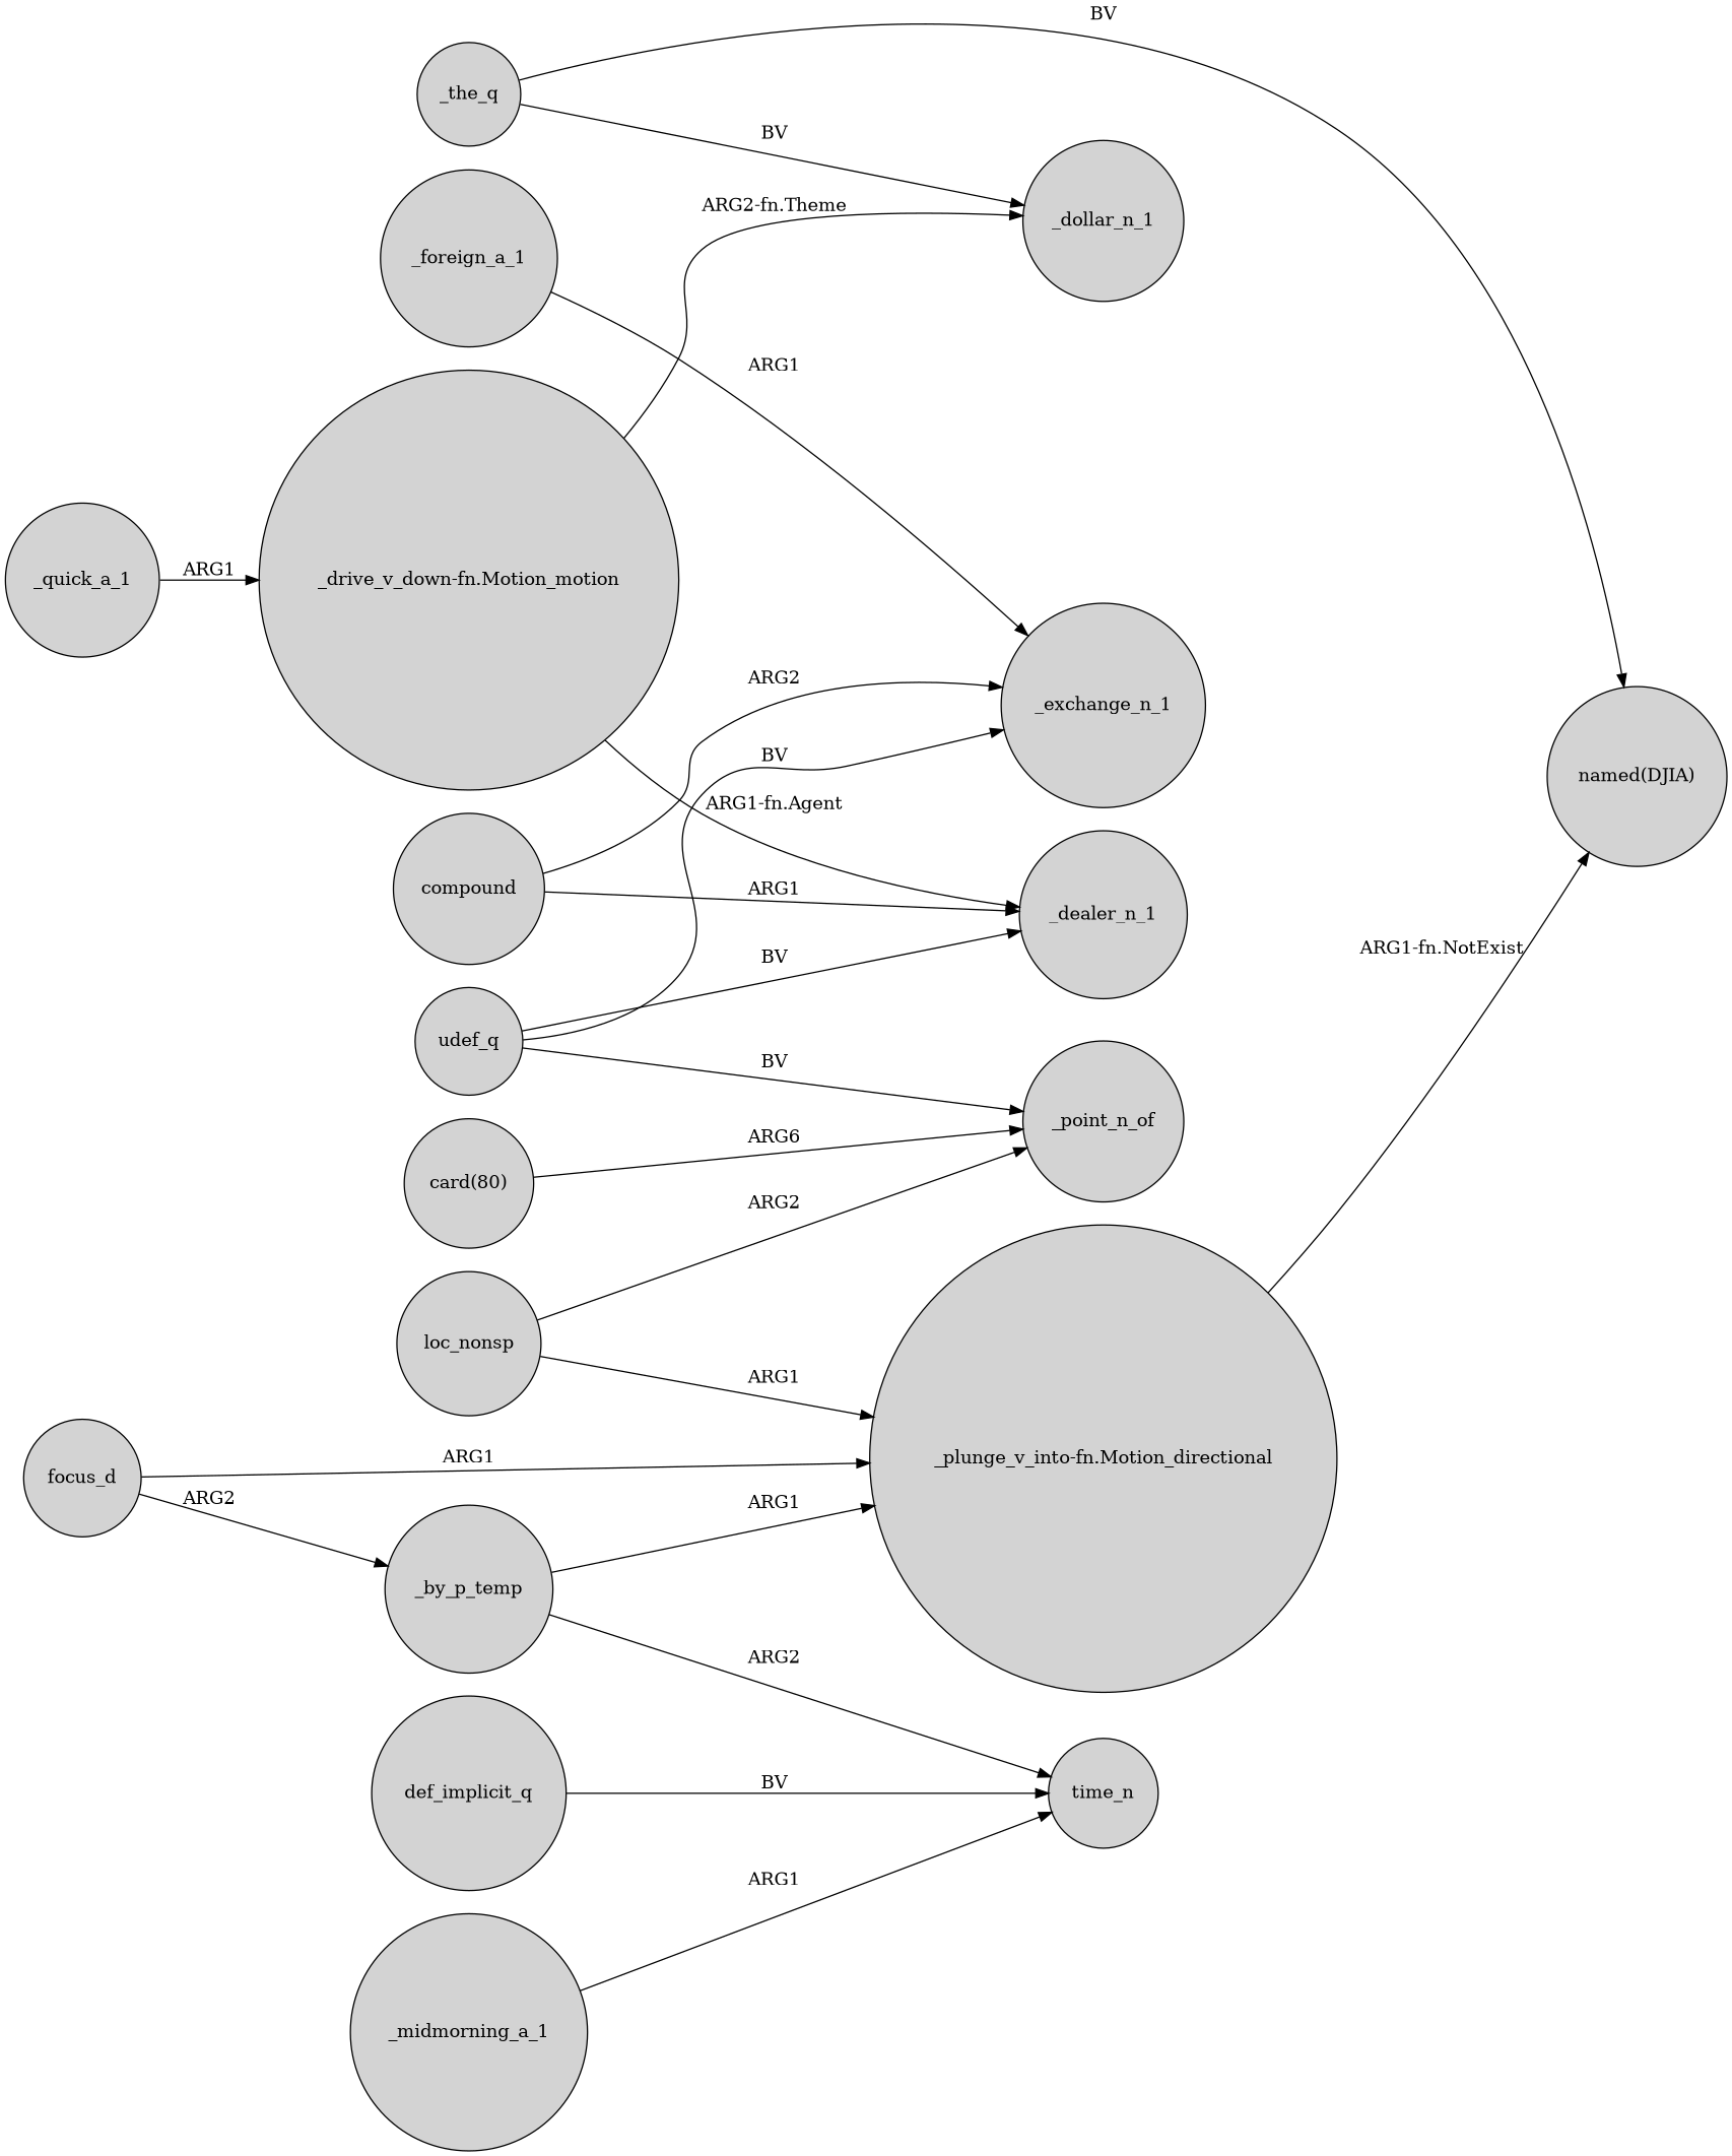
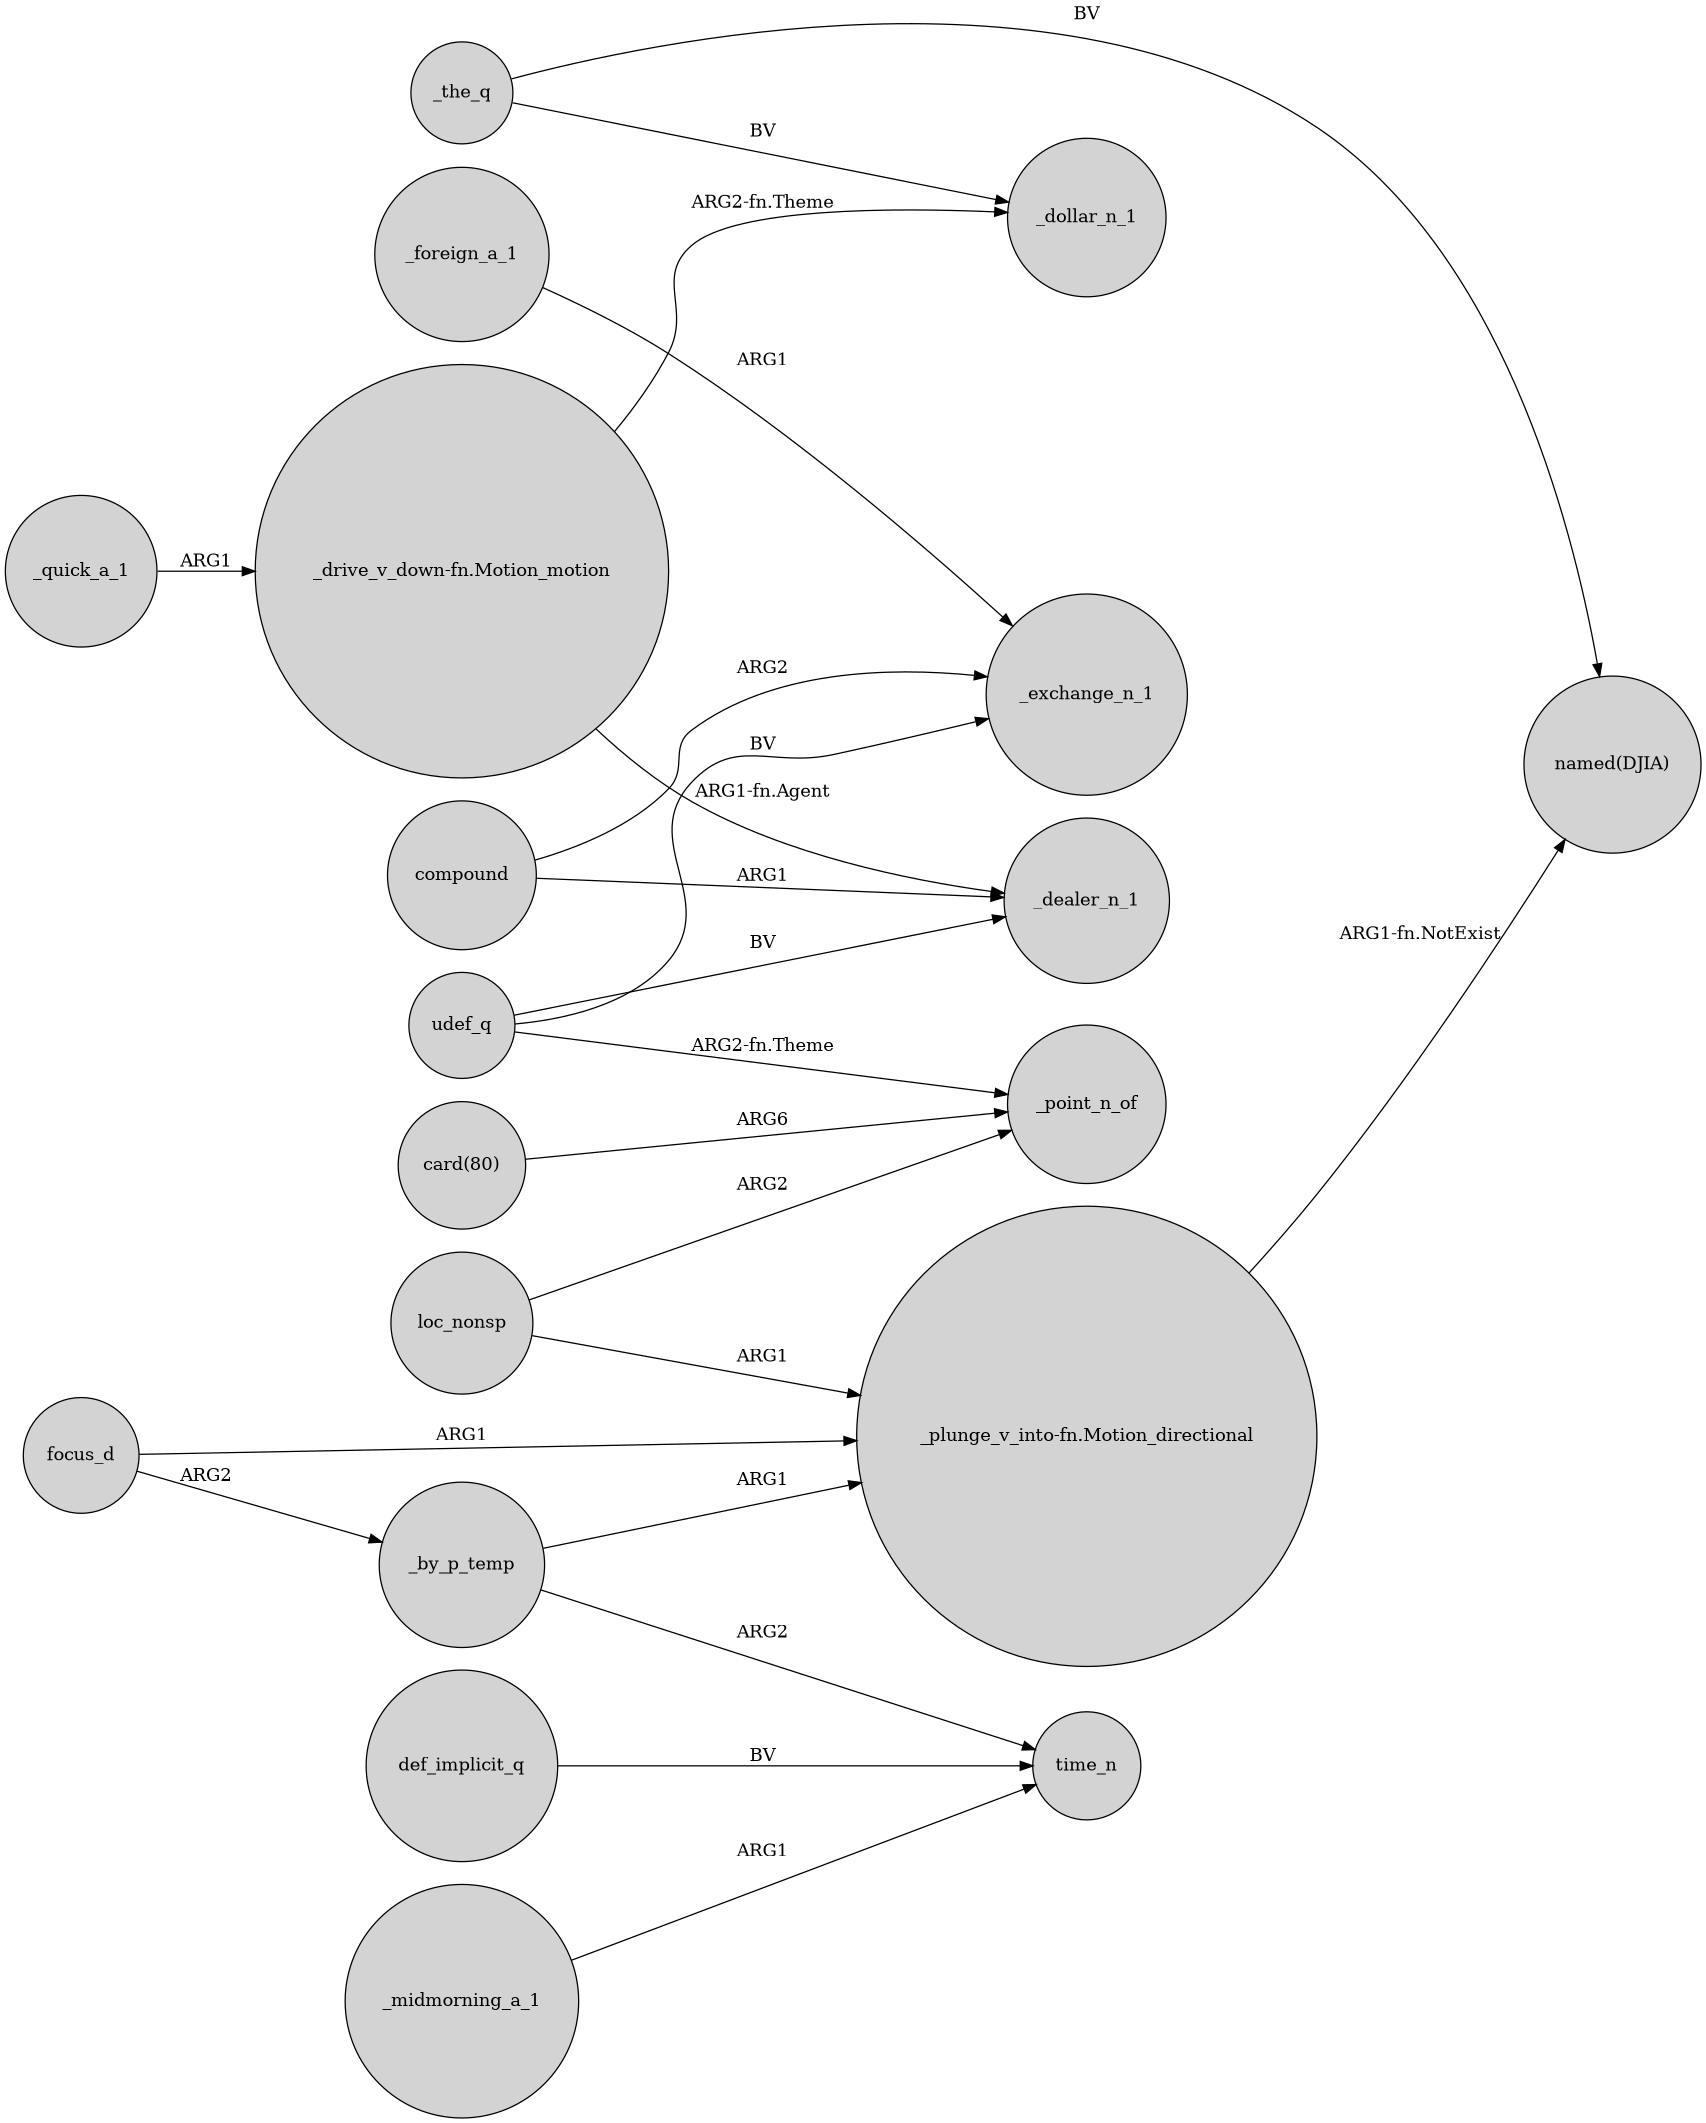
  digraph {
    rankdir=LR
    node [shape=circle style=filled]
    loc_nonsp
    "_plunge_v_into-fn.Motion_directional"
    _point_n_of
    "named(DJIA)"
    _the_q
    _dollar_n_1
    _foreign_a_1
    _exchange_n_1
    n9 [label="_drive_v_down-fn.Motion_motion"]
    _quick_a_1
    _dealer_n_1
    "card(80)"
    compound
    _midmorning_a_1
    time_n
    focus_d
    _by_p_temp
    udef_q
    def_implicit_q
    loc_nonsp -> "_plunge_v_into-fn.Motion_directional" [label=ARG1]
    loc_nonsp -> _point_n_of [label=ARG2]
    "_plunge_v_into-fn.Motion_directional" -> "named(DJIA)" [label="ARG1-fn.NotExist"]
    _the_q -> "named(DJIA)" [label=BV]
    _the_q -> _dollar_n_1 [label=BV]
    _foreign_a_1 -> _exchange_n_1 [label=ARG1]
    n9 -> _dollar_n_1 [label="ARG2-fn.Theme"]
    n9 -> _dealer_n_1 [label="ARG1-fn.Agent"]
    _quick_a_1 -> n9 [label=ARG1]
    "card(80)" -> _point_n_of [label=ARG6]
    compound -> _exchange_n_1 [label=ARG2]
    compound -> _dealer_n_1 [label=ARG1]
    _midmorning_a_1 -> time_n [label=ARG1]
    focus_d -> "_plunge_v_into-fn.Motion_directional" [label=ARG1]
    focus_d -> _by_p_temp [label=ARG2]
    _by_p_temp -> "_plunge_v_into-fn.Motion_directional" [label=ARG1]
    _by_p_temp -> time_n [label=ARG2]
-   udef_q -> _point_n_of [label=BV]
+   udef_q -> _point_n_of [label="ARG2-fn.Theme"]
    udef_q -> _exchange_n_1 [label=BV]
    udef_q -> _dealer_n_1 [label=BV]
    def_implicit_q -> time_n [label=BV]
  }
